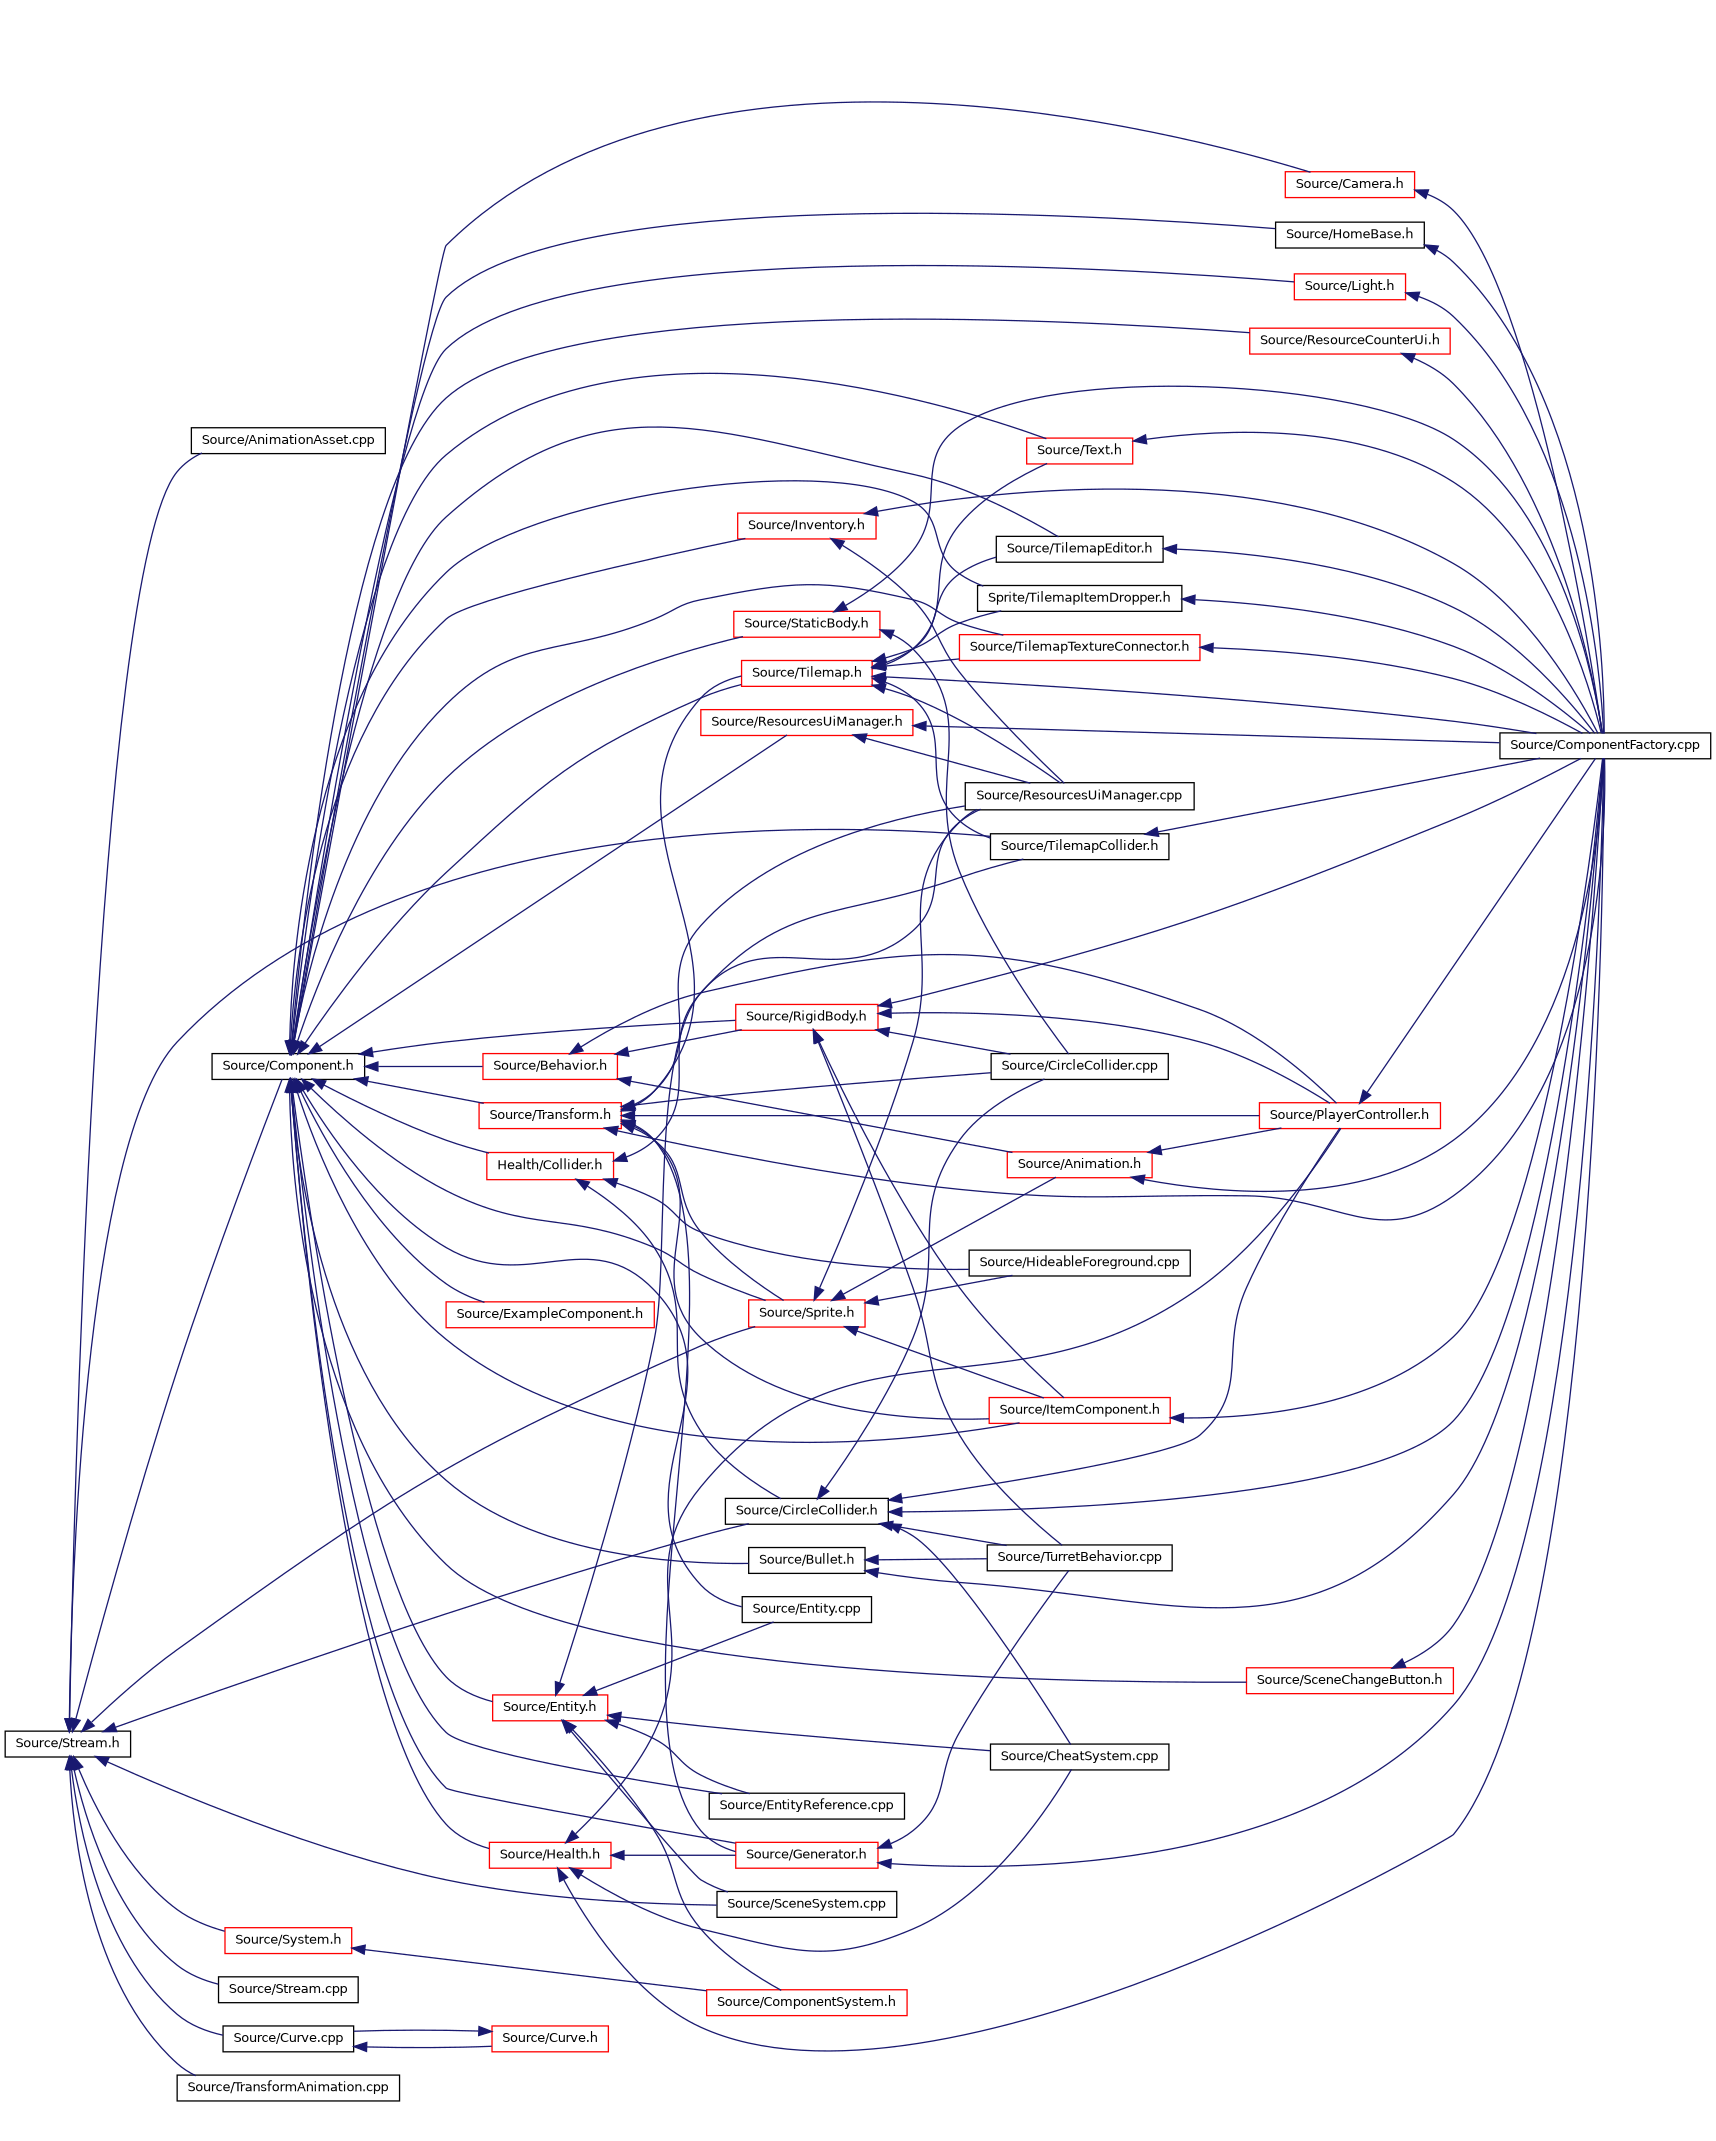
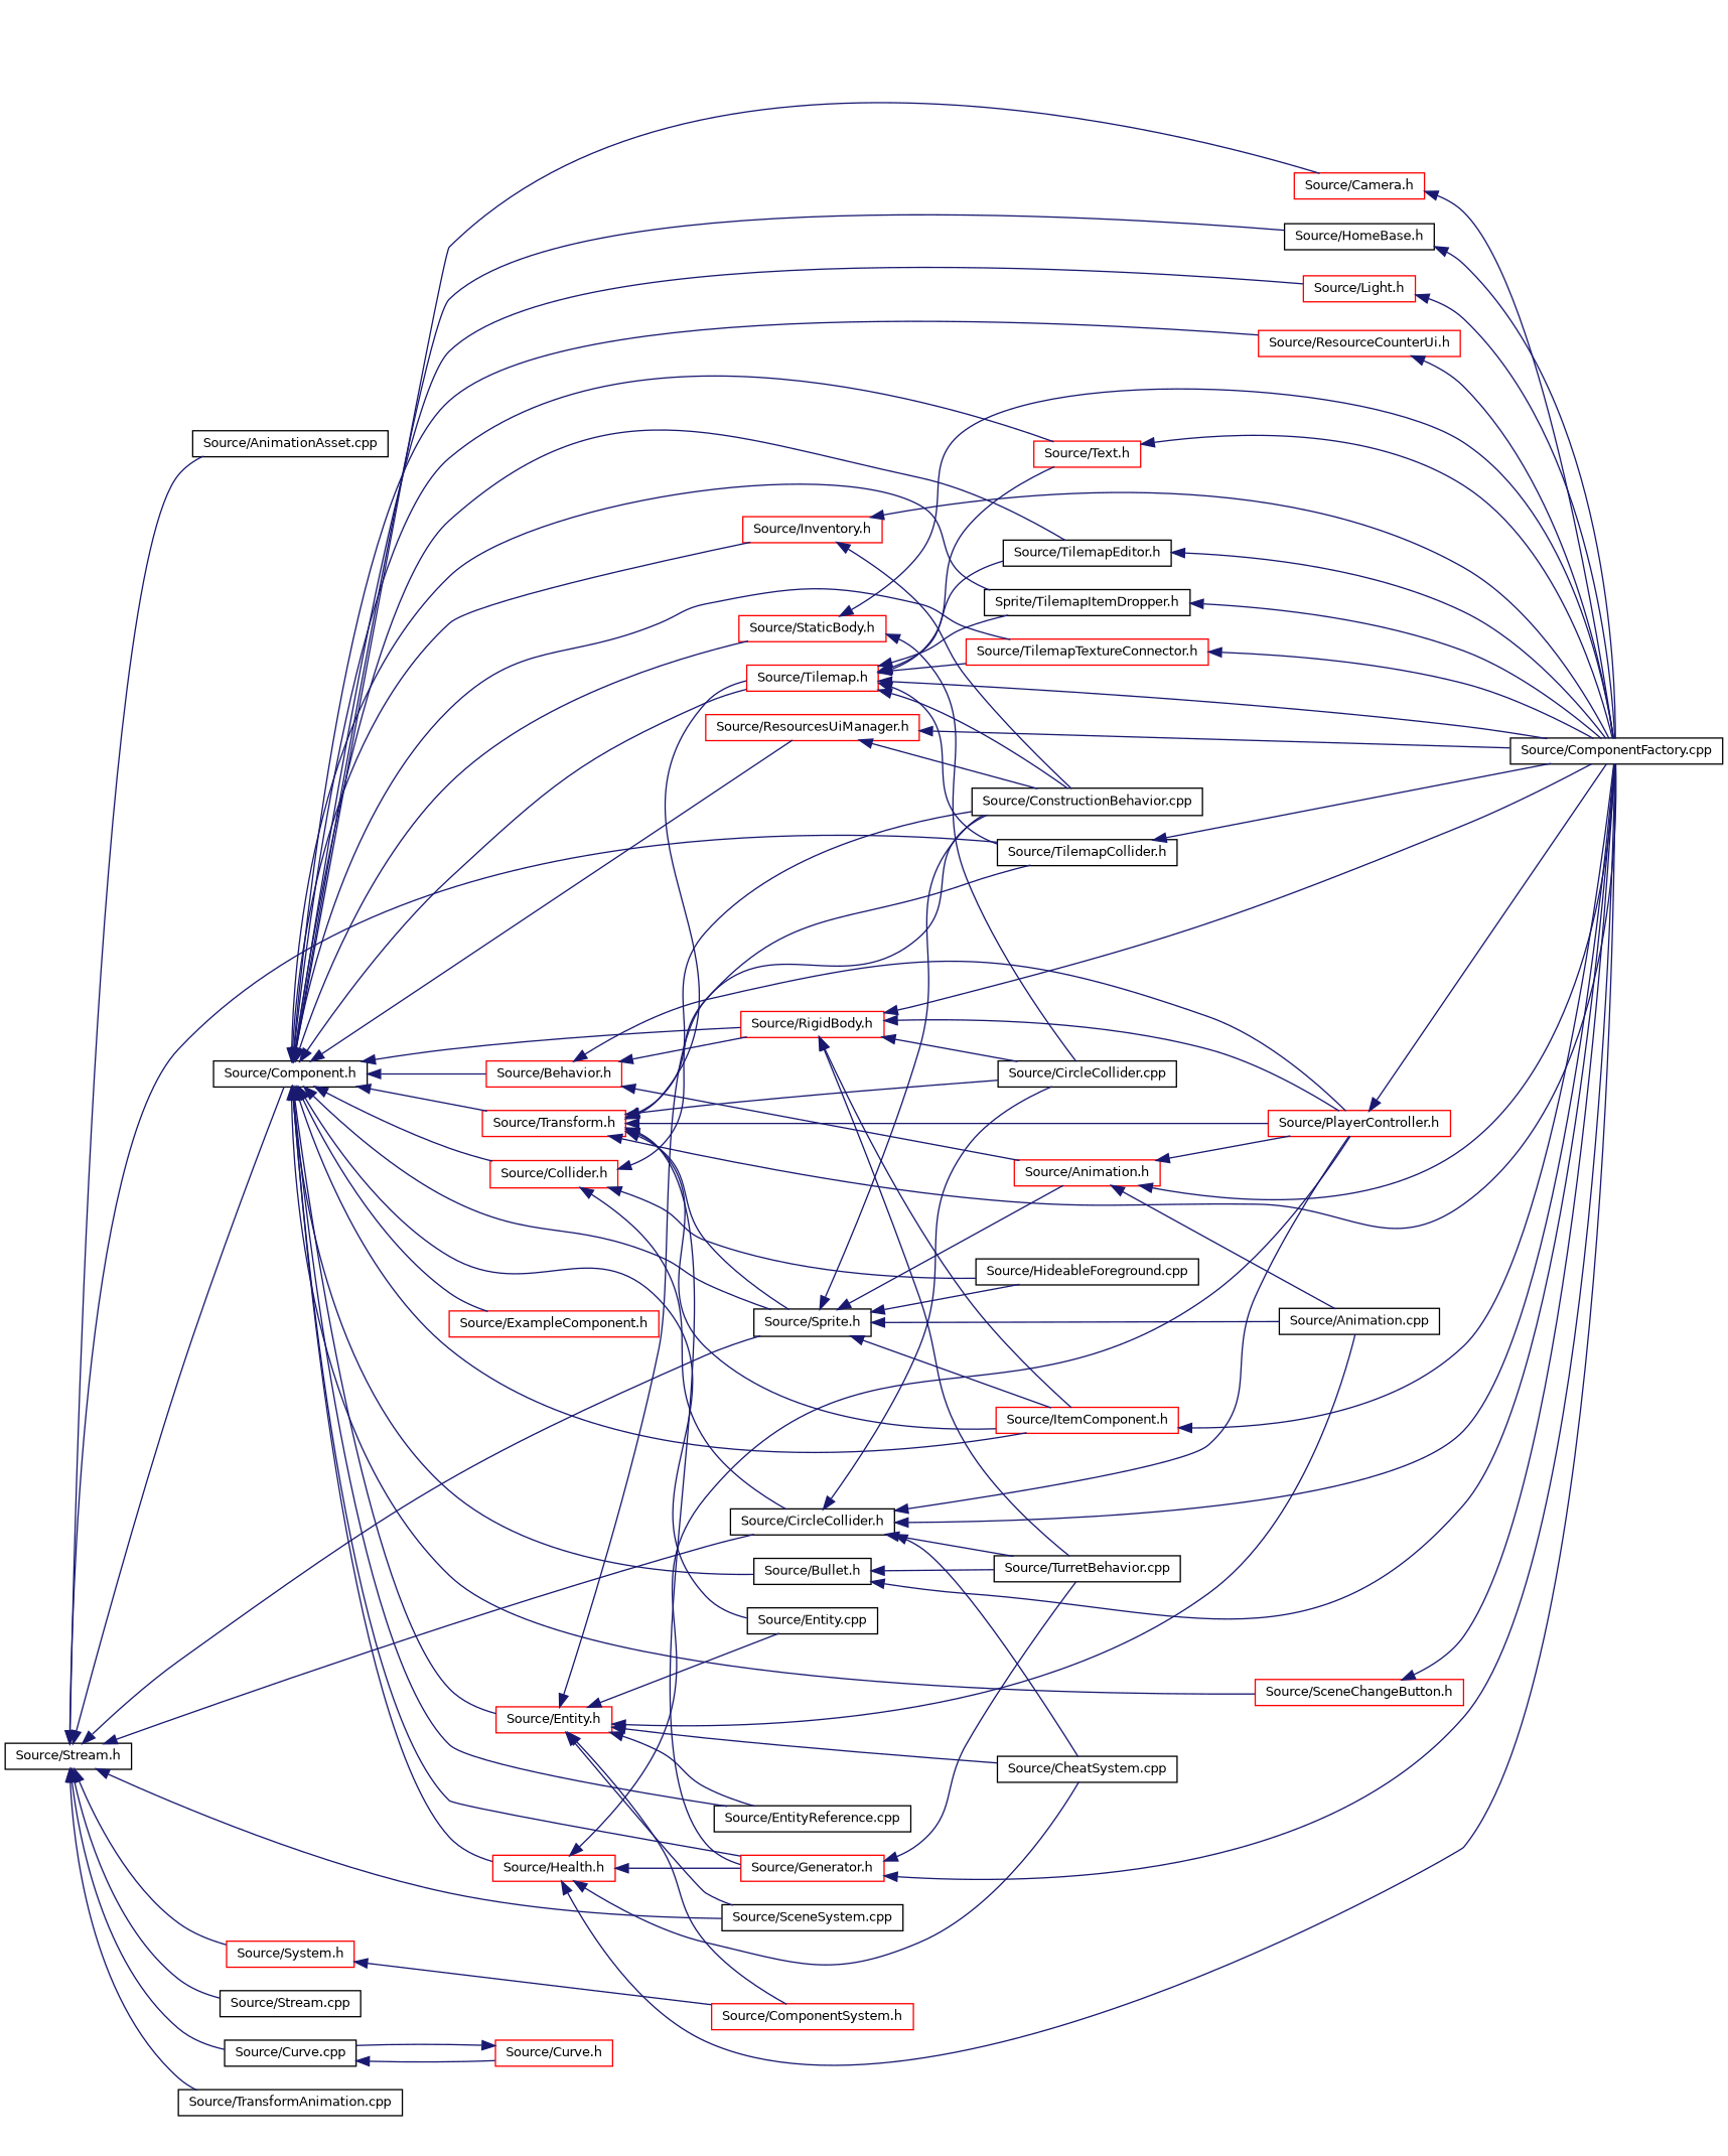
  digraph {
    rankdir=LR
    node [color=red fillcolor=white fontname=Helvetica fontsize=10 shape=record style=filled]
    edge [color=midnightblue dir=back fontname=Helvetica fontsize=10 labelfontname=Helvetica labelfontsize=10 style=solid]
    n1 [color=black height=0.2 label="Source/Stream.h" width=0.4]
    n2 [color=black height=0.2 label="Source/AnimationAsset.cpp" width=0.4]
    n3 [color=black height=0.2 label="Source/CircleCollider.h" width=0.4]
    n4 [color=black height=0.2 label="Source/Component.h" width=0.4]
    n5 [color=black height=0.2 label="Source/TilemapCollider.h" width=0.4]
    n6 [color=black height=0.2 label="Source/SceneSystem.cpp" width=0.4]
-   n7 [height=0.2 label="Source/Sprite.h" width=0.4]
+   n7 [color=black height=0.2 label="Source/Sprite.h" width=0.4]
    n8 [color=black height=0.2 label="Source/Curve.cpp" width=0.4]
    n9 [color=black height=0.2 label="Source/Stream.cpp" width=0.4]
    n10 [height=0.2 label="Source/System.h" width=0.4]
    n11 [color=black height=0.2 label="Source/TransformAnimation.cpp" width=0.4]
    n12 [color=black height=0.2 label="Source/CheatSystem.cpp" width=0.4]
    n13 [color=black height=0.2 label="Source/CircleCollider.cpp" width=0.4]
    n14 [color=black height=0.2 label="Source/ComponentFactory.cpp" width=0.4]
    n15 [height=0.2 label="Source/PlayerController.h" width=0.4]
    n16 [color=black height=0.2 label="Source/TurretBehavior.cpp" width=0.4]
    n17 [height=0.2 label="Source/Behavior.h" width=0.4]
    n18 [height=0.2 label="Source/RigidBody.h" width=0.4]
    n19 [height=0.2 label="Source/ItemComponent.h" width=0.4]
    n20 [color=black height=0.2 label="Source/Bullet.h" width=0.4]
    n21 [height=0.2 label="Source/Camera.h" width=0.4]
-   n22 [height=0.2 label="Health/Collider.h" width=0.4]
+   n22 [height=0.2 label="Source/Collider.h" width=0.4]
    n23 [height=0.2 label="Source/Generator.h" width=0.4]
    n24 [color=black height=0.2 label="Source/Entity.cpp" width=0.4]
    n25 [height=0.2 label="Source/Entity.h" width=0.4]
    n26 [color=black height=0.2 label="Source/EntityReference.cpp" width=0.4]
    n27 [height=0.2 label="Source/ExampleComponent.h" width=0.4]
    n28 [height=0.2 label="Source/Health.h" width=0.4]
    n29 [color=black height=0.2 label="Source/HomeBase.h" width=0.4]
    n30 [height=0.2 label="Source/Inventory.h" width=0.4]
    n31 [height=0.2 label="Source/Light.h" width=0.4]
    n32 [height=0.2 label="Source/ResourceCounterUi.h" width=0.4]
    n33 [height=0.2 label="Source/ResourcesUiManager.h" width=0.4]
    n34 [height=0.2 label="Source/SceneChangeButton.h" width=0.4]
    n35 [height=0.2 label="Source/StaticBody.h" width=0.4]
    n36 [height=0.2 label="Source/Text.h" width=0.4]
    n37 [height=0.2 label="Source/Tilemap.h" width=0.4]
    n38 [color=black height=0.2 label="Source/TilemapEditor.h" width=0.4]
    n39 [color=black height=0.2 label="Sprite/TilemapItemDropper.h" width=0.4]
    n40 [height=0.2 label="Source/TilemapTextureConnector.h" width=0.4]
    n41 [height=0.2 label="Source/Transform.h" width=0.4]
    n42 [height=0.2 label="Source/Animation.h" width=0.4]
+   n43 [color=black height=0.2 label="Source/Animation.cpp" width=0.4]
    n44 [color=black height=0.2 label="Source/HideableForeground.cpp" width=0.4]
-   n45 [color=black height=0.2 label="Source/ResourcesUiManager.cpp" width=0.4]
+   n45 [color=black height=0.2 label="Source/ConstructionBehavior.cpp" width=0.4]
    n46 [height=0.2 label="Source/Curve.h" width=0.4]
    n47 [height=0.2 label="Source/ComponentSystem.h" width=0.4]
    n1 -> n2
    n1 -> n3
    n1 -> n4
    n1 -> n5
    n1 -> n6
    n1 -> n7
    n1 -> n8
    n1 -> n9
    n1 -> n10
    n1 -> n11
    n3 -> n12
    n3 -> n13
    n3 -> n14
    n3 -> n15
    n3 -> n16
    n4 -> n7
    n4 -> n17
    n4 -> n18
    n4 -> n19
    n4 -> n20
    n4 -> n21
    n4 -> n22
    n4 -> n23
    n4 -> n24
    n4 -> n25
    n4 -> n26
    n4 -> n27
    n4 -> n28
    n4 -> n29
    n4 -> n30
    n4 -> n31
    n4 -> n32
    n4 -> n33
    n4 -> n34
    n4 -> n35
    n4 -> n36
    n4 -> n37
    n4 -> n38
    n4 -> n39
    n4 -> n40
    n4 -> n41
    n5 -> n14
    n7 -> n19
    n7 -> n42
+   n7 -> n43
    n7 -> n44
    n7 -> n45
    n8 -> n46
    n10 -> n47
    n15 -> n14
    n17 -> n15
    n17 -> n18
    n17 -> n42
    n18 -> n13
    n18 -> n14
    n18 -> n15
    n18 -> n16
    n18 -> n19
    n19 -> n14
    n20 -> n14
    n20 -> n16
    n21 -> n14
    n22 -> n3
    n22 -> n5
    n22 -> n44
    n23 -> n14
    n23 -> n16
    n25 -> n6
    n25 -> n12
    n25 -> n24
    n25 -> n26
+   n25 -> n43
    n25 -> n45
    n25 -> n47
    n28 -> n12
    n28 -> n14
    n28 -> n15
    n28 -> n23
    n29 -> n14
    n30 -> n14
    n30 -> n45
    n31 -> n14
    n32 -> n14
    n33 -> n14
    n33 -> n45
    n34 -> n14
    n35 -> n13
    n35 -> n14
    n36 -> n14
    n37 -> n5
    n37 -> n14
    n37 -> n36
    n37 -> n38
    n37 -> n39
    n37 -> n40
    n37 -> n45
    n38 -> n14
    n39 -> n14
    n40 -> n14
    n41 -> n7
    n41 -> n13
    n41 -> n14
    n41 -> n15
    n41 -> n19
    n41 -> n23
    n41 -> n37
    n41 -> n45
    n42 -> n14
    n42 -> n15
+   n42 -> n43
    n46 -> n8
  }
